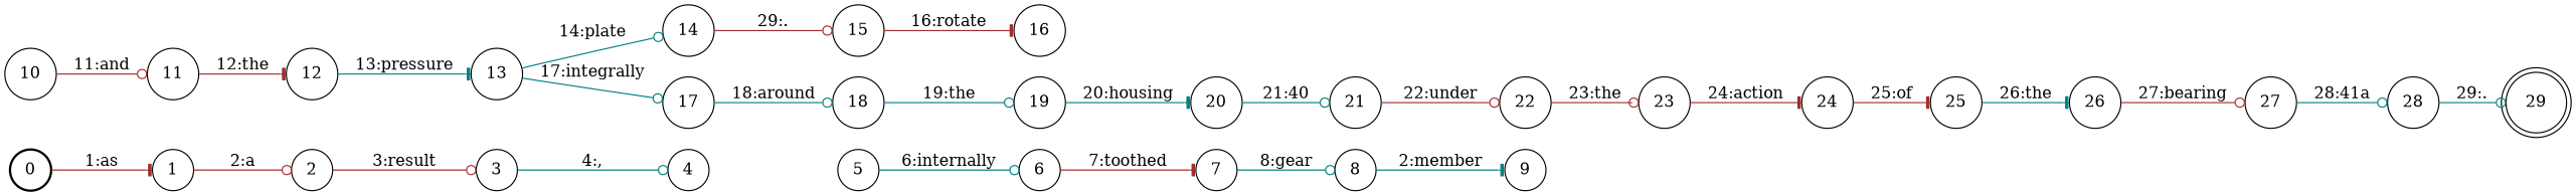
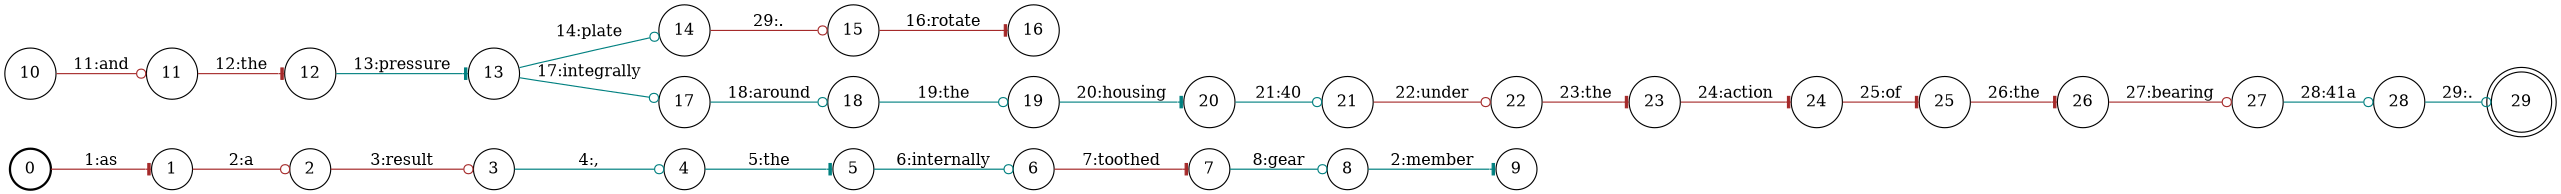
  digraph {
    nodesep=0.25
    rankdir=LR
    ranksep=0.4
    node [fontsize=14 shape=circle style=solid]
    edge [arrowhead=odot color=brown fontsize=14]
    n1 [label=0 style=bold]
    n2 [label=1]
    n3 [label=2]
    n4 [label=3]
    n5 [label=4]
    n6 [label=5]
    n7 [label=6]
    n8 [label=7]
    n9 [label=8]
    n10 [label=9]
    n11 [label=10]
    n12 [label=11]
    n13 [label=12]
    n14 [label=13]
    n15 [label=14]
    n16 [label=17]
    n17 [label=15]
    n18 [label=16]
    n19 [label=18]
    n20 [label=19]
    n21 [label=20]
    n22 [label=21]
    n23 [label=22]
    n24 [label=23]
    n25 [label=24]
    n26 [label=25]
    n27 [label=26]
    n28 [label=27]
    n29 [label=28]
    n30 [label=29 shape=doublecircle]
    n1 -> n2 [arrowhead=tee label="1:as"]
    n2 -> n3 [label="2:a"]
    n3 -> n4 [label="3:result"]
    n4 -> n5 [color=teal label="4:,"]
+   n5 -> n6 [arrowhead=tee color=teal label="5:the"]
    n6 -> n7 [color=teal label="6:internally"]
    n7 -> n8 [arrowhead=tee label="7:toothed"]
    n8 -> n9 [color=teal label="8:gear"]
    n9 -> n10 [arrowhead=tee color=teal label="2:member"]
    n11 -> n12 [label="11:and"]
    n12 -> n13 [arrowhead=tee label="12:the"]
    n13 -> n14 [arrowhead=tee color=teal label="13:pressure"]
    n14 -> n15 [color=teal label="14:plate"]
    n14 -> n16 [color=teal label="17:integrally"]
    n15 -> n17 [label="29:."]
    n16 -> n19 [color=teal label="18:around"]
    n17 -> n18 [arrowhead=tee label="16:rotate"]
    n19 -> n20 [color=teal label="19:the"]
    n20 -> n21 [arrowhead=tee color=teal label="20:housing"]
    n21 -> n22 [color=teal label="21:40"]
    n22 -> n23 [label="22:under"]
-   n23 -> n24 [label="23:the"]
+   n23 -> n24 [arrowhead=tee label="23:the"]
    n24 -> n25 [arrowhead=tee label="24:action"]
    n25 -> n26 [arrowhead=tee label="25:of"]
-   n26 -> n27 [arrowhead=tee color=teal label="26:the"]
+   n26 -> n27 [arrowhead=tee label="26:the"]
    n27 -> n28 [label="27:bearing"]
    n28 -> n29 [color=teal label="28:41a"]
    n29 -> n30 [color=teal label="29:."]
  }
